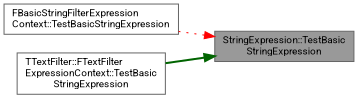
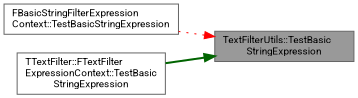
  digraph {
    rankdir=RL
    fontname=Roboto
    node [color=grey40 fillcolor=white fontname=Roboto fontsize=10 shape=box style=filled]
    edge [dir=back fontname=Roboto fontsize=10 labelfontname=Helvetica labelfontsize=10]
-   n1 [color=gray40 fillcolor=grey60 fontcolor=black height=0.2 label="StringExpression::TestBasic\lStringExpression" width=0.4]
+   n1 [color=gray40 fillcolor=grey60 fontcolor=black height=0.2 label="TextFilterUtils::TestBasic\lStringExpression" width=0.4]
    n2 [height=0.2 label="FBasicStringFilterExpression\lContext::TestBasicStringExpression" width=0.4]
    n3 [height=0.2 label="TTextFilter::FTextFilter\lExpressionContext::TestBasic\lStringExpression" width=0.4]
    n1 -> n2 [color=red style=dotted]
    n1 -> n3 [color=darkgreen style=bold]
  }
